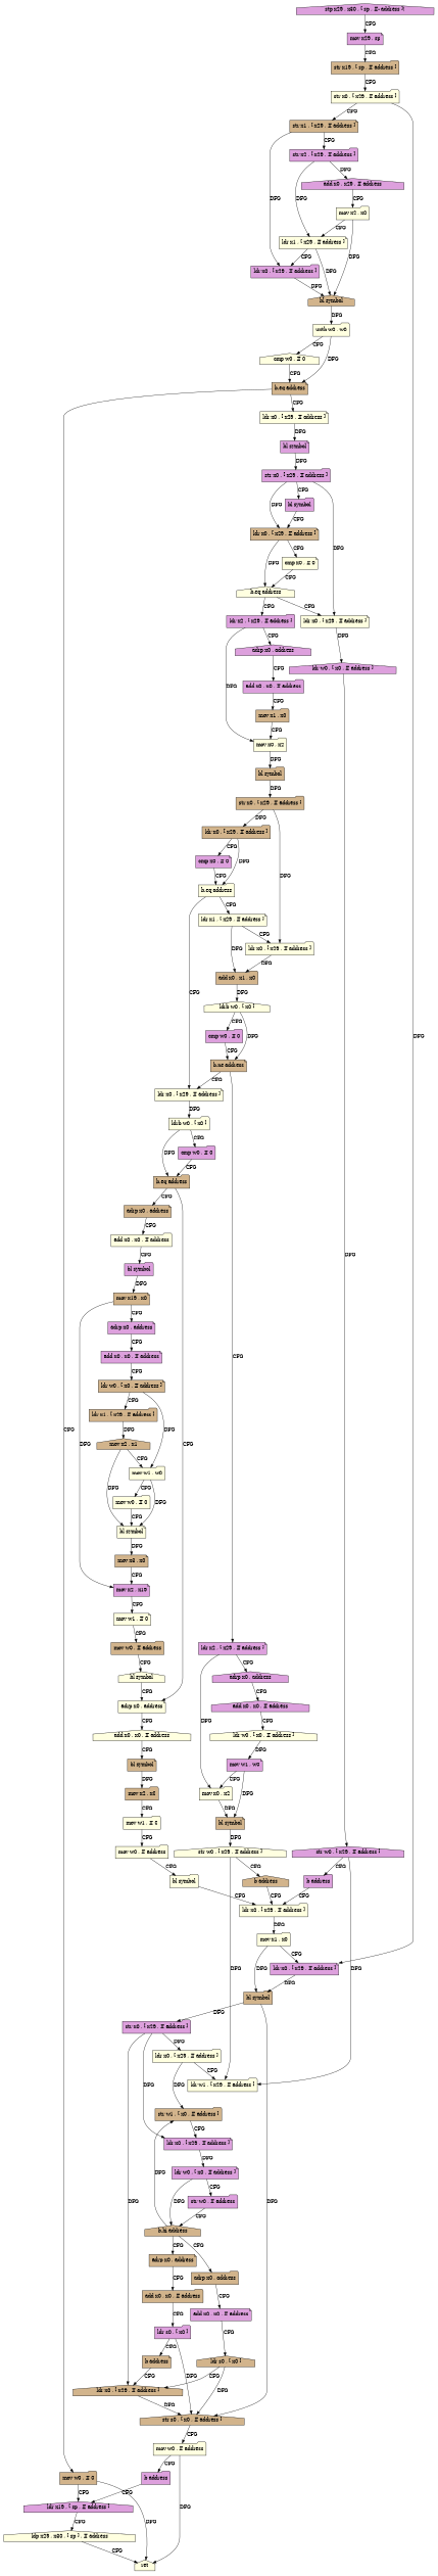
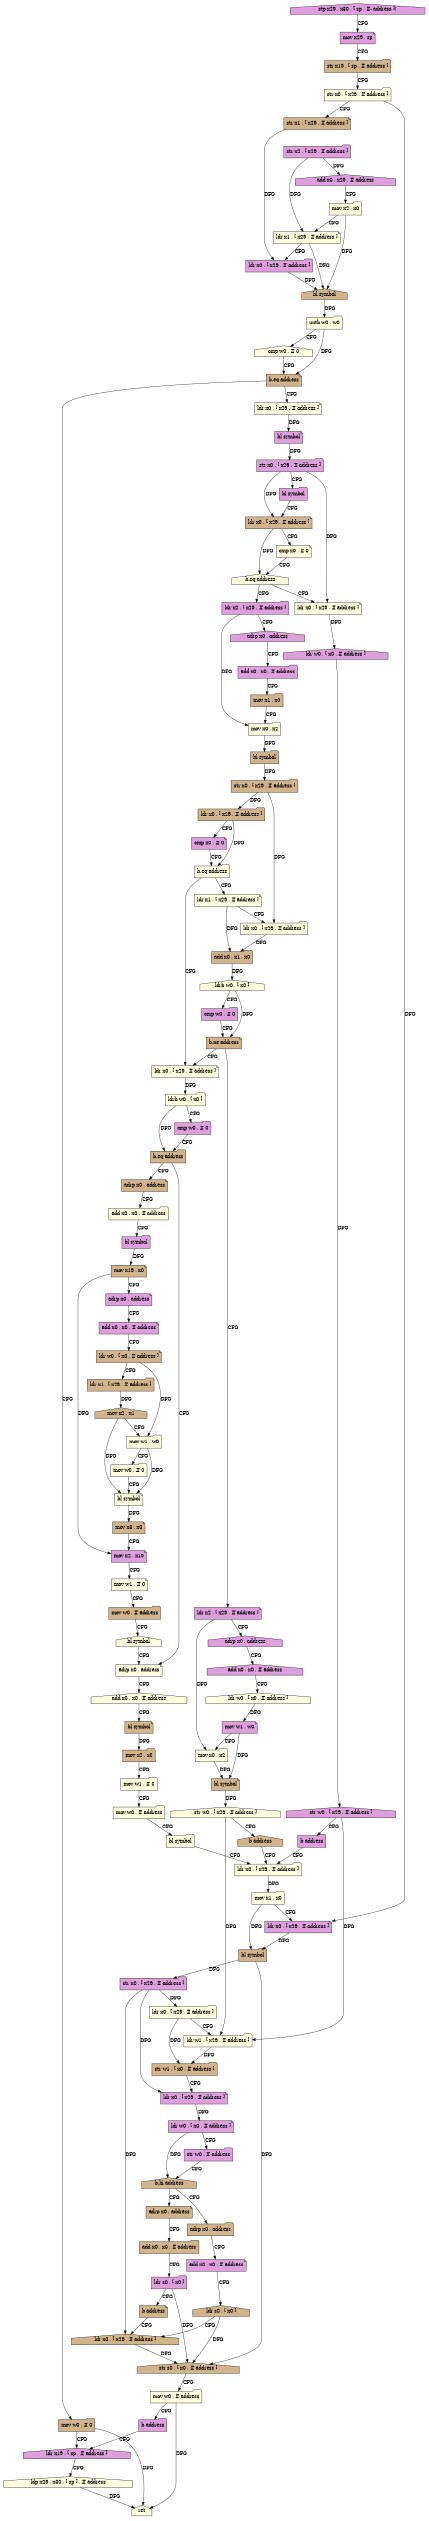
  digraph {
    node [fillcolor=lightyellow shape=folder style=filled]
    n1 [fillcolor=plum label="stp x29 , x30 , [ sp , #- address ]!" shape=house]
    n2 [fillcolor=plum label="mov x29 , sp" shape=note]
    n3 [fillcolor=tan label="str x19 , [ sp , # address ]"]
    n4 [label="str x0 , [ x29 , # address ]"]
    n5 [fillcolor=tan label="str x1 , [ x29 , # address ]" shape=note]
    n6 [fillcolor=plum label="ldr x0 , [ x29 , # address ]" shape=note]
    n7 [fillcolor=plum label="str x2 , [ x29 , # address ]"]
    n8 [fillcolor=plum label="ldr x0 , [ x29 , # address ]"]
    n9 [fillcolor=tan label="bl symbol"]
    n10 [fillcolor=plum label="add x0 , x29 , # address" shape=house]
    n11 [label="ldr x1 , [ x29 , # address ]" shape=note]
    n12 [fillcolor=tan label="bl symbol" shape=house]
    n13 [label="mov x2 , x0"]
    n14 [label="uxtb w0 , w0"]
    n15 [label="cmp w0 , # 0" shape=house]
    n16 [fillcolor=tan label="b.eq address" shape=note]
    n17 [fillcolor=tan label="mov w0 , # 0"]
    n18 [label="ldr x0 , [ x29 , # address ]" shape=note]
    n19 [fillcolor=plum label="ldr x19 , [ sp , # address ]" shape=house]
    n20 [label=ret shape=house]
    n21 [fillcolor=plum label="bl symbol" shape=note]
    n22 [label="ldp x29 , x30 , [ sp ] , # address" shape=house]
    n23 [fillcolor=plum label="str x0 , [ x29 , # address ]"]
    n24 [fillcolor=plum label="bl symbol"]
    n25 [fillcolor=tan label="ldr x0 , [ x29 , # address ]" shape=note]
    n26 [label="ldr x0 , [ x29 , # address ]" shape=note]
    n27 [label="cmp x0 , # 0" shape=note]
    n28 [label="b.eq address" shape=house]
    n29 [fillcolor=plum label="ldr w0 , [ x0 , # address ]" shape=house]
    n30 [fillcolor=plum label="ldr x2 , [ x29 , # address ]"]
    n31 [fillcolor=plum label="adrp x0 , address" shape=house]
    n32 [label="mov x0 , x2"]
    n33 [fillcolor=plum label="add x0 , x0 , # address"]
    n34 [fillcolor=tan label="bl symbol"]
    n35 [fillcolor=plum label="str w0 , [ x29 , # address ]" shape=house]
    n36 [fillcolor=tan label="mov x1 , x0"]
    n37 [fillcolor=tan label="str x0 , [ x29 , # address ]"]
    n38 [fillcolor=tan label="ldr x0 , [ x29 , # address ]"]
    n39 [label="ldr x0 , [ x29 , # address ]"]
    n40 [fillcolor=plum label="cmp x0 , # 0" shape=note]
    n41 [label="b.eq address"]
    n42 [fillcolor=tan label="add x0 , x1 , x0"]
    n43 [label="ldr x0 , [ x29 , # address ]" shape=note]
    n44 [label="ldr x1 , [ x29 , # address ]" shape=note]
    n45 [label="ldrb w0 , [ x0 ]"]
    n46 [fillcolor=plum label="cmp w0 , # 0"]
    n47 [fillcolor=tan label="b.eq address"]
    n48 [label="ldrb w0 , [ x0 ]" shape=house]
    n49 [fillcolor=plum label="b address"]
    n50 [label="ldr w1 , [ x29 , # address ]"]
    n51 [label="ldr x0 , [ x29 , # address ]"]
    n52 [fillcolor=tan label="str w1 , [ x0 , # address ]"]
    n53 [label="mov x1 , x0"]
    n54 [label="adrp x0 , address" shape=note]
    n55 [fillcolor=tan label="adrp x0 , address" shape=note]
    n56 [label="add x0 , x0 , # address" shape=house]
    n57 [label="add x0 , x0 , # address"]
    n58 [fillcolor=tan label="bl symbol" shape=note]
    n59 [fillcolor=plum label="bl symbol"]
    n60 [fillcolor=plum label="cmp w0 , # 0"]
    n61 [fillcolor=tan label="b.ne address" shape=note]
    n62 [fillcolor=plum label="ldr x2 , [ x29 , # address ]" shape=note]
    n63 [fillcolor=plum label="adrp x0 , address" shape=house]
    n64 [label="mov x0 , x2"]
    n65 [fillcolor=plum label="add x0 , x0 , # address" shape=house]
    n66 [fillcolor=tan label="bl symbol" shape=note]
    n67 [fillcolor=plum label="str x0 , [ x29 , # address ]"]
    n68 [fillcolor=tan label="str s0 , [ x0 , # address ]" shape=house]
    n69 [label="ldr x0 , [ x29 , # address ]"]
    n70 [fillcolor=plum label="ldr x0 , [ x29 , # address ]" shape=note]
    n71 [fillcolor=tan label="ldr x0 , [ x29 , # address ]" shape=house]
    n72 [label="mov w0 , # address"]
    n73 [fillcolor=plum label="ldr w0 , [ x0 , # address ]" shape=note]
    n74 [fillcolor=plum label="str w0 , # address"]
    n75 [fillcolor=tan label="b.hi address" shape=house]
    n76 [fillcolor=tan label="adrp x0 , address"]
    n77 [fillcolor=tan label="adrp x0 , address" shape=note]
    n78 [fillcolor=plum label="add x0 , x0 , # address" shape=note]
    n79 [fillcolor=tan label="add x0 , x0 , # address"]
    n80 [fillcolor=tan label="ldr s0 , [ x0 ]" shape=house]
    n81 [fillcolor=plum label="ldr s0 , [ x0 ]"]
    n82 [fillcolor=tan label="mov x2 , x0"]
    n83 [label="mov w1 , # 0"]
    n84 [label="mov w0 , # address"]
    n85 [label="bl symbol"]
    n86 [fillcolor=tan label="mov x19 , x0" shape=note]
    n87 [fillcolor=plum label="adrp x0 , address" shape=note]
    n88 [fillcolor=plum label="mov x2 , x19" shape=note]
    n89 [fillcolor=plum label="add x0 , x0 , # address" shape=note]
    n90 [label="mov w1 , # 0" shape=note]
    n91 [fillcolor=tan label="ldr w0 , [ x0 , # address ]" shape=note]
    n92 [fillcolor=tan label="ldr x1 , [ x29 , # address ]"]
    n93 [label="mov w1 , w0"]
    n94 [fillcolor=tan label="mov x2 , x1" shape=house]
    n95 [label="bl symbol" shape=note]
    n96 [label="mov w0 , # 0"]
    n97 [fillcolor=tan label="mov x3 , x0" shape=note]
    n98 [fillcolor=tan label="mov w0 , # address"]
    n99 [label="bl symbol" shape=house]
    n100 [label="ldr w0 , [ x0 , # address ]" shape=house]
    n101 [fillcolor=plum label="mov w1 , w0" shape=note]
    n102 [label="str w0 , [ x29 , # address ]" shape=house]
    n103 [fillcolor=tan label="b address" shape=house]
    n104 [fillcolor=tan label="b address" shape=note]
    n105 [fillcolor=plum label="b address"]
    n1 -> n2 [label=CFG]
    n2 -> n3 [label=CFG]
    n3 -> n4 [label=CFG]
    n4 -> n5 [label=CFG]
    n4 -> n6 [label=DFG]
-   n5 -> n7 [label=CFG]
    n5 -> n8 [label=DFG]
    n6 -> n9 [label=DFG]
    n7 -> n10 [label=DFG]
    n7 -> n11 [label=DFG]
    n8 -> n12 [label=DFG]
    n9 -> n67 [label=DFG]
    n9 -> n68 [label=DFG]
    n10 -> n13 [label=CFG]
    n11 -> n8 [label=CFG]
    n11 -> n12 [label=DFG]
    n12 -> n14 [label=DFG]
    n13 -> n11 [label=CFG]
    n13 -> n12 [label=DFG]
    n14 -> n15 [label=CFG]
    n14 -> n16 [label=DFG]
    n15 -> n16 [label=CFG]
    n16 -> n17 [label=CFG]
    n16 -> n18 [label=CFG]
    n17 -> n19 [label=CFG]
    n17 -> n20 [label=DFG]
    n18 -> n21 [label=DFG]
    n19 -> n22 [label=CFG]
    n21 -> n23 [label=DFG]
-   n22 -> n20 [label=CFG]
+   n22 -> n20 [label=DFG]
    n23 -> n24 [label=CFG]
    n23 -> n25 [label=DFG]
    n23 -> n26 [label=DFG]
    n24 -> n25 [label=CFG]
    n25 -> n27 [label=CFG]
    n25 -> n28 [label=DFG]
    n26 -> n29 [label=DFG]
    n27 -> n28 [label=CFG]
    n28 -> n26 [label=CFG]
    n28 -> n30 [label=CFG]
    n29 -> n35 [label=DFG]
    n30 -> n31 [label=CFG]
    n30 -> n32 [label=DFG]
    n31 -> n33 [label=CFG]
    n32 -> n34 [label=DFG]
    n33 -> n36 [label=CFG]
    n34 -> n37 [label=DFG]
    n35 -> n49 [label=CFG]
    n35 -> n50 [label=DFG]
    n36 -> n32 [label=CFG]
    n37 -> n38 [label=DFG]
    n37 -> n39 [label=DFG]
    n38 -> n40 [label=CFG]
    n38 -> n41 [label=DFG]
    n39 -> n42 [label=DFG]
    n40 -> n41 [label=CFG]
    n41 -> n43 [label=CFG]
    n41 -> n44 [label=CFG]
    n42 -> n48 [label=DFG]
    n43 -> n45 [label=DFG]
    n44 -> n39 [label=CFG]
    n44 -> n42 [label=DFG]
    n45 -> n46 [label=CFG]
    n45 -> n47 [label=DFG]
    n46 -> n47 [label=CFG]
    n47 -> n54 [label=CFG]
    n47 -> n55 [label=CFG]
    n48 -> n60 [label=CFG]
    n48 -> n61 [label=DFG]
    n49 -> n51 [label=CFG]
-   n75 -> n52 [label=DFG]
+   n50 -> n52 [label=DFG]
    n51 -> n53 [label=DFG]
    n52 -> n70 [label=CFG]
    n53 -> n6 [label=CFG]
    n53 -> n9 [label=DFG]
    n54 -> n56 [label=CFG]
    n55 -> n57 [label=CFG]
    n56 -> n58 [label=CFG]
    n57 -> n59 [label=CFG]
    n58 -> n82 [label=DFG]
    n59 -> n86 [label=DFG]
    n60 -> n61 [label=CFG]
    n61 -> n43 [label=CFG]
    n61 -> n62 [label=CFG]
    n62 -> n63 [label=CFG]
    n62 -> n64 [label=DFG]
    n63 -> n65 [label=CFG]
    n64 -> n66 [label=DFG]
    n65 -> n100 [label=CFG]
    n66 -> n102 [label=DFG]
    n67 -> n69 [label=DFG]
    n67 -> n70 [label=DFG]
    n67 -> n71 [label=DFG]
    n68 -> n72 [label=CFG]
    n69 -> n50 [label=CFG]
    n69 -> n52 [label=DFG]
    n70 -> n73 [label=DFG]
    n71 -> n68 [label=DFG]
    n72 -> n20 [label=DFG]
    n72 -> n105 [label=CFG]
    n73 -> n74 [label=CFG]
    n73 -> n75 [label=DFG]
    n74 -> n75 [label=CFG]
    n75 -> n76 [label=CFG]
    n75 -> n77 [label=CFG]
    n76 -> n78 [label=CFG]
    n77 -> n79 [label=CFG]
    n78 -> n80 [label=CFG]
    n79 -> n81 [label=CFG]
    n80 -> n68 [label=DFG]
    n80 -> n71 [label=CFG]
    n81 -> n68 [label=DFG]
    n81 -> n104 [label=CFG]
    n82 -> n83 [label=CFG]
    n83 -> n84 [label=CFG]
    n84 -> n85 [label=CFG]
    n85 -> n51 [label=CFG]
    n86 -> n87 [label=CFG]
    n86 -> n88 [label=DFG]
    n87 -> n89 [label=CFG]
    n88 -> n90 [label=CFG]
    n89 -> n91 [label=CFG]
    n90 -> n98 [label=CFG]
    n91 -> n92 [label=CFG]
    n91 -> n93 [label=DFG]
    n92 -> n94 [label=DFG]
    n93 -> n95 [label=DFG]
    n93 -> n96 [label=CFG]
    n94 -> n93 [label=CFG]
    n94 -> n95 [label=DFG]
    n95 -> n97 [label=DFG]
    n96 -> n95 [label=CFG]
    n97 -> n88 [label=CFG]
    n98 -> n99 [label=CFG]
    n99 -> n54 [label=CFG]
    n100 -> n101 [label=DFG]
    n101 -> n64 [label=CFG]
    n101 -> n66 [label=DFG]
    n102 -> n50 [label=DFG]
    n102 -> n103 [label=CFG]
    n103 -> n51 [label=CFG]
    n104 -> n71 [label=CFG]
    n105 -> n19 [label=CFG]
  }
